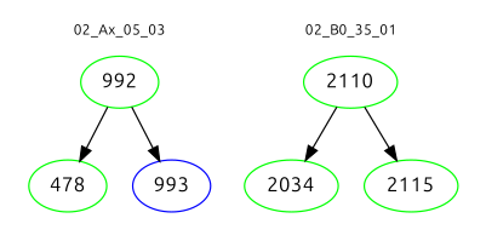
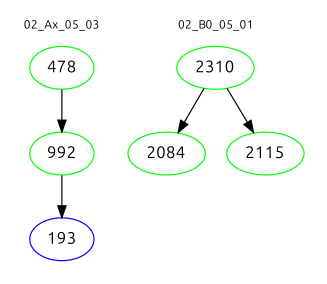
  digraph {
    fontname=Ubuntu
    node [color=green fontname=Ubuntu]
    edge [color=black fontname=Ubuntu]
    n1 [label=992]
    n2 [label=478]
-   n3 [color=blue label=993]
-   n4 [label=2110]
-   n5 [label=2034]
+   n3 [color=blue label=193]
+   n4 [label=2310]
+   n5 [label=2084]
    n6 [label=2115]
    subgraph cluster_1 {
      color=white
      fontsize=10
      label="02_Ax_05_03"
      n1
      n2
      n3
    }
    subgraph cluster_2 {
      color=white
      fontsize=10
-     label="02_B0_35_01"
+     label="02_B0_05_01"
      n4
      n5
      n6
    }
-   n1 -> n2
+   n2 -> n1
    n1 -> n3
    n4 -> n5
    n4 -> n6
  }
